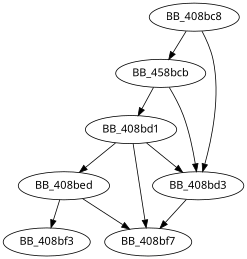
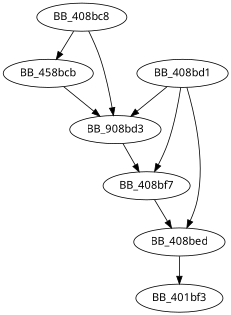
  digraph {
    fontname="Noto Sans"
    node [fontname="Noto Sans"]
    edge [fontname="Noto Sans"]
    n1 [label=BB_408bc8]
    n2 [label=BB_458bcb]
-   BB_408bd3
+   BB_408bd3 [label=BB_908bd3]
    BB_408bd1
    BB_408bf7
    BB_408bed
-   BB_408bf3
+   BB_408bf3 [label=BB_401bf3]
    n1 -> n2
    n1 -> BB_408bd3
    n2 -> BB_408bd3
-   n2 -> BB_408bd1
    BB_408bd3 -> BB_408bf7
    BB_408bd1 -> BB_408bd3
    BB_408bd1 -> BB_408bf7
    BB_408bd1 -> BB_408bed
-   BB_408bed -> BB_408bf7
+   BB_408bf7 -> BB_408bed
    BB_408bed -> BB_408bf3
  }
